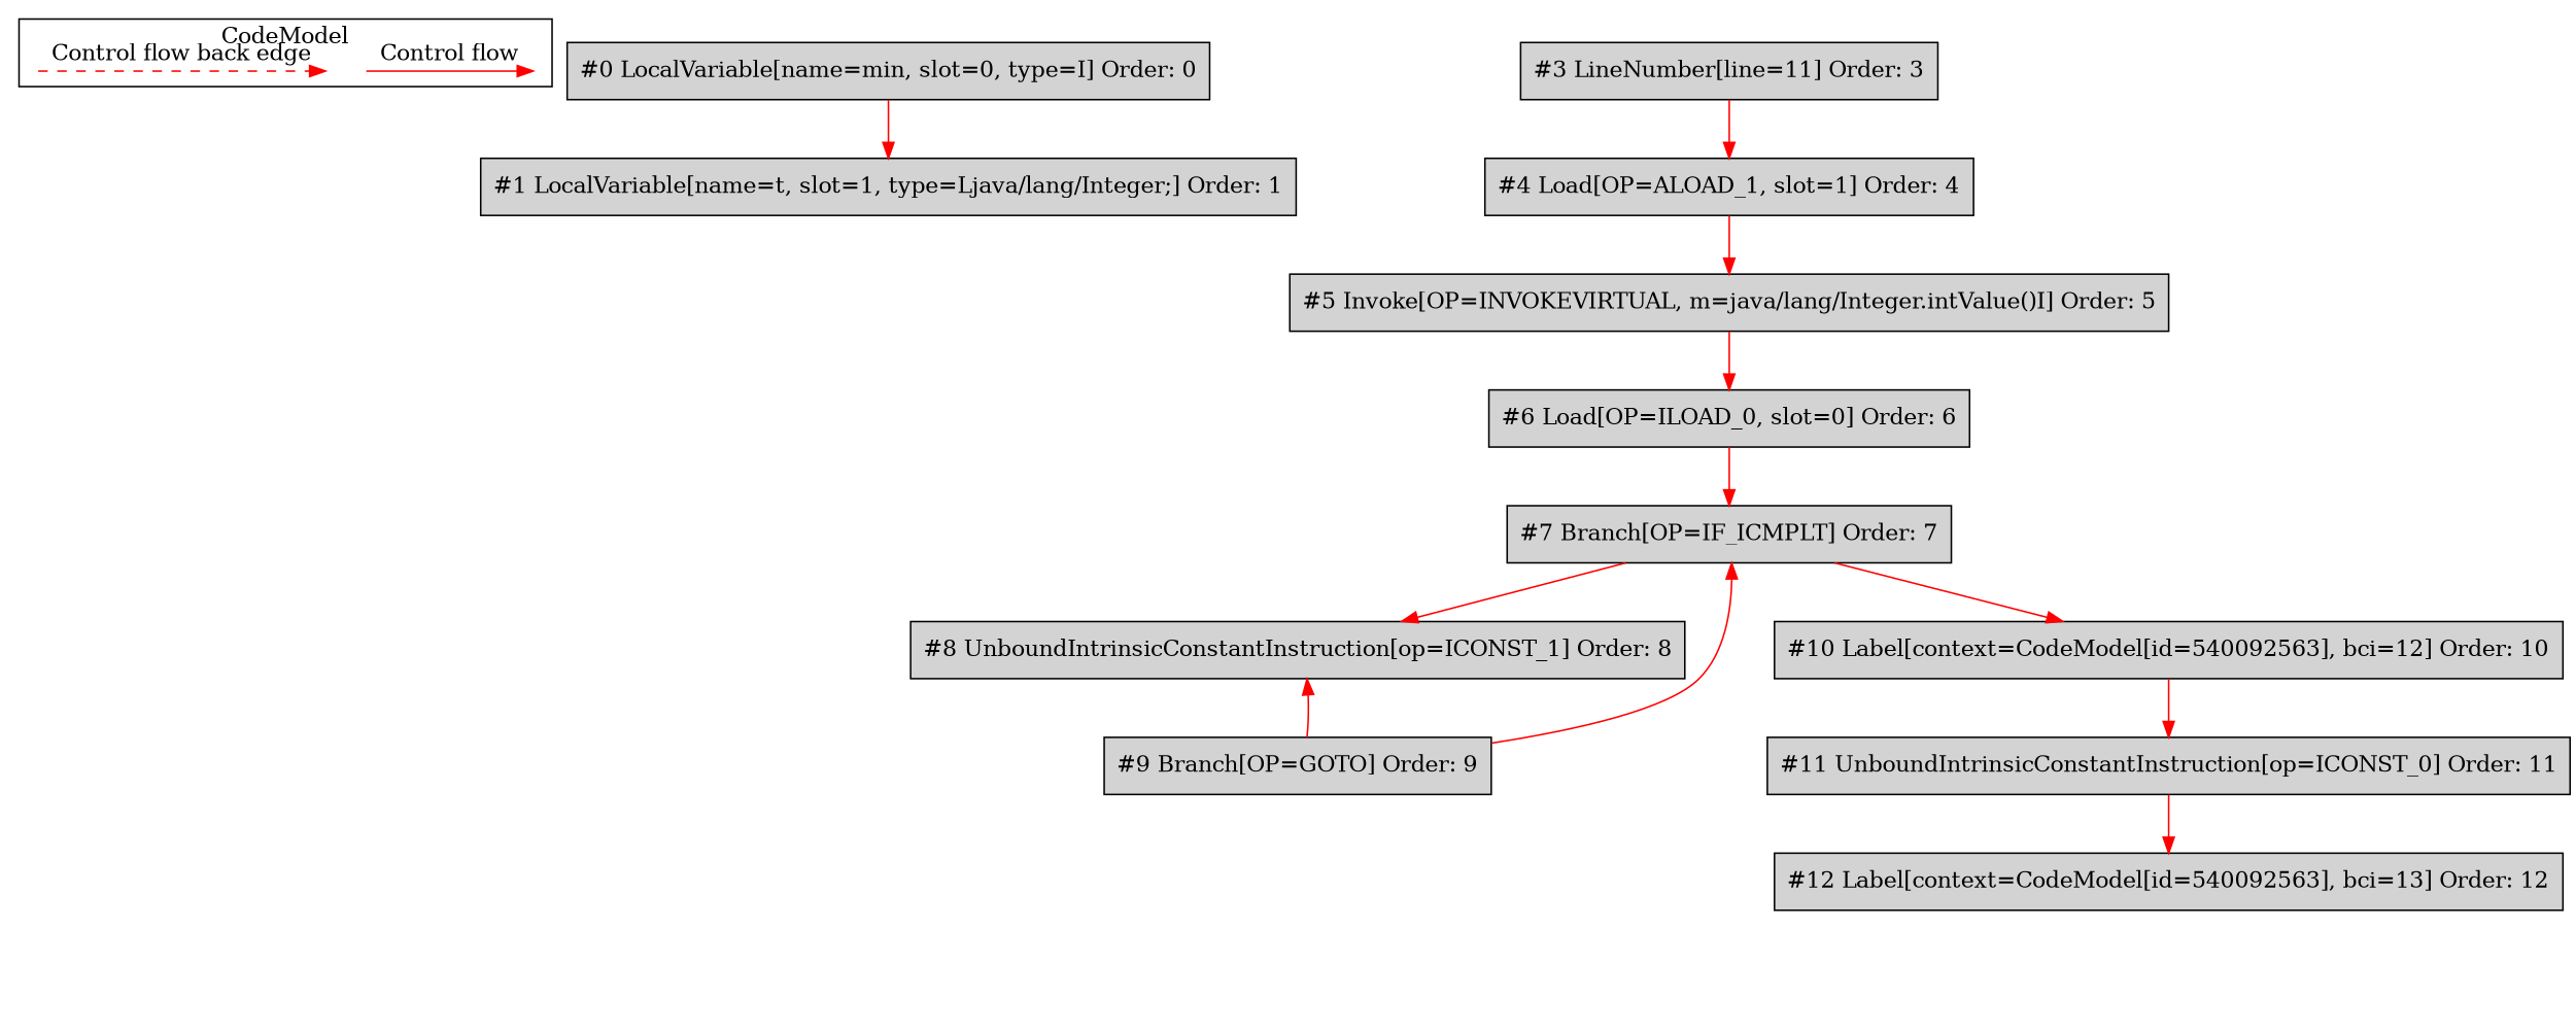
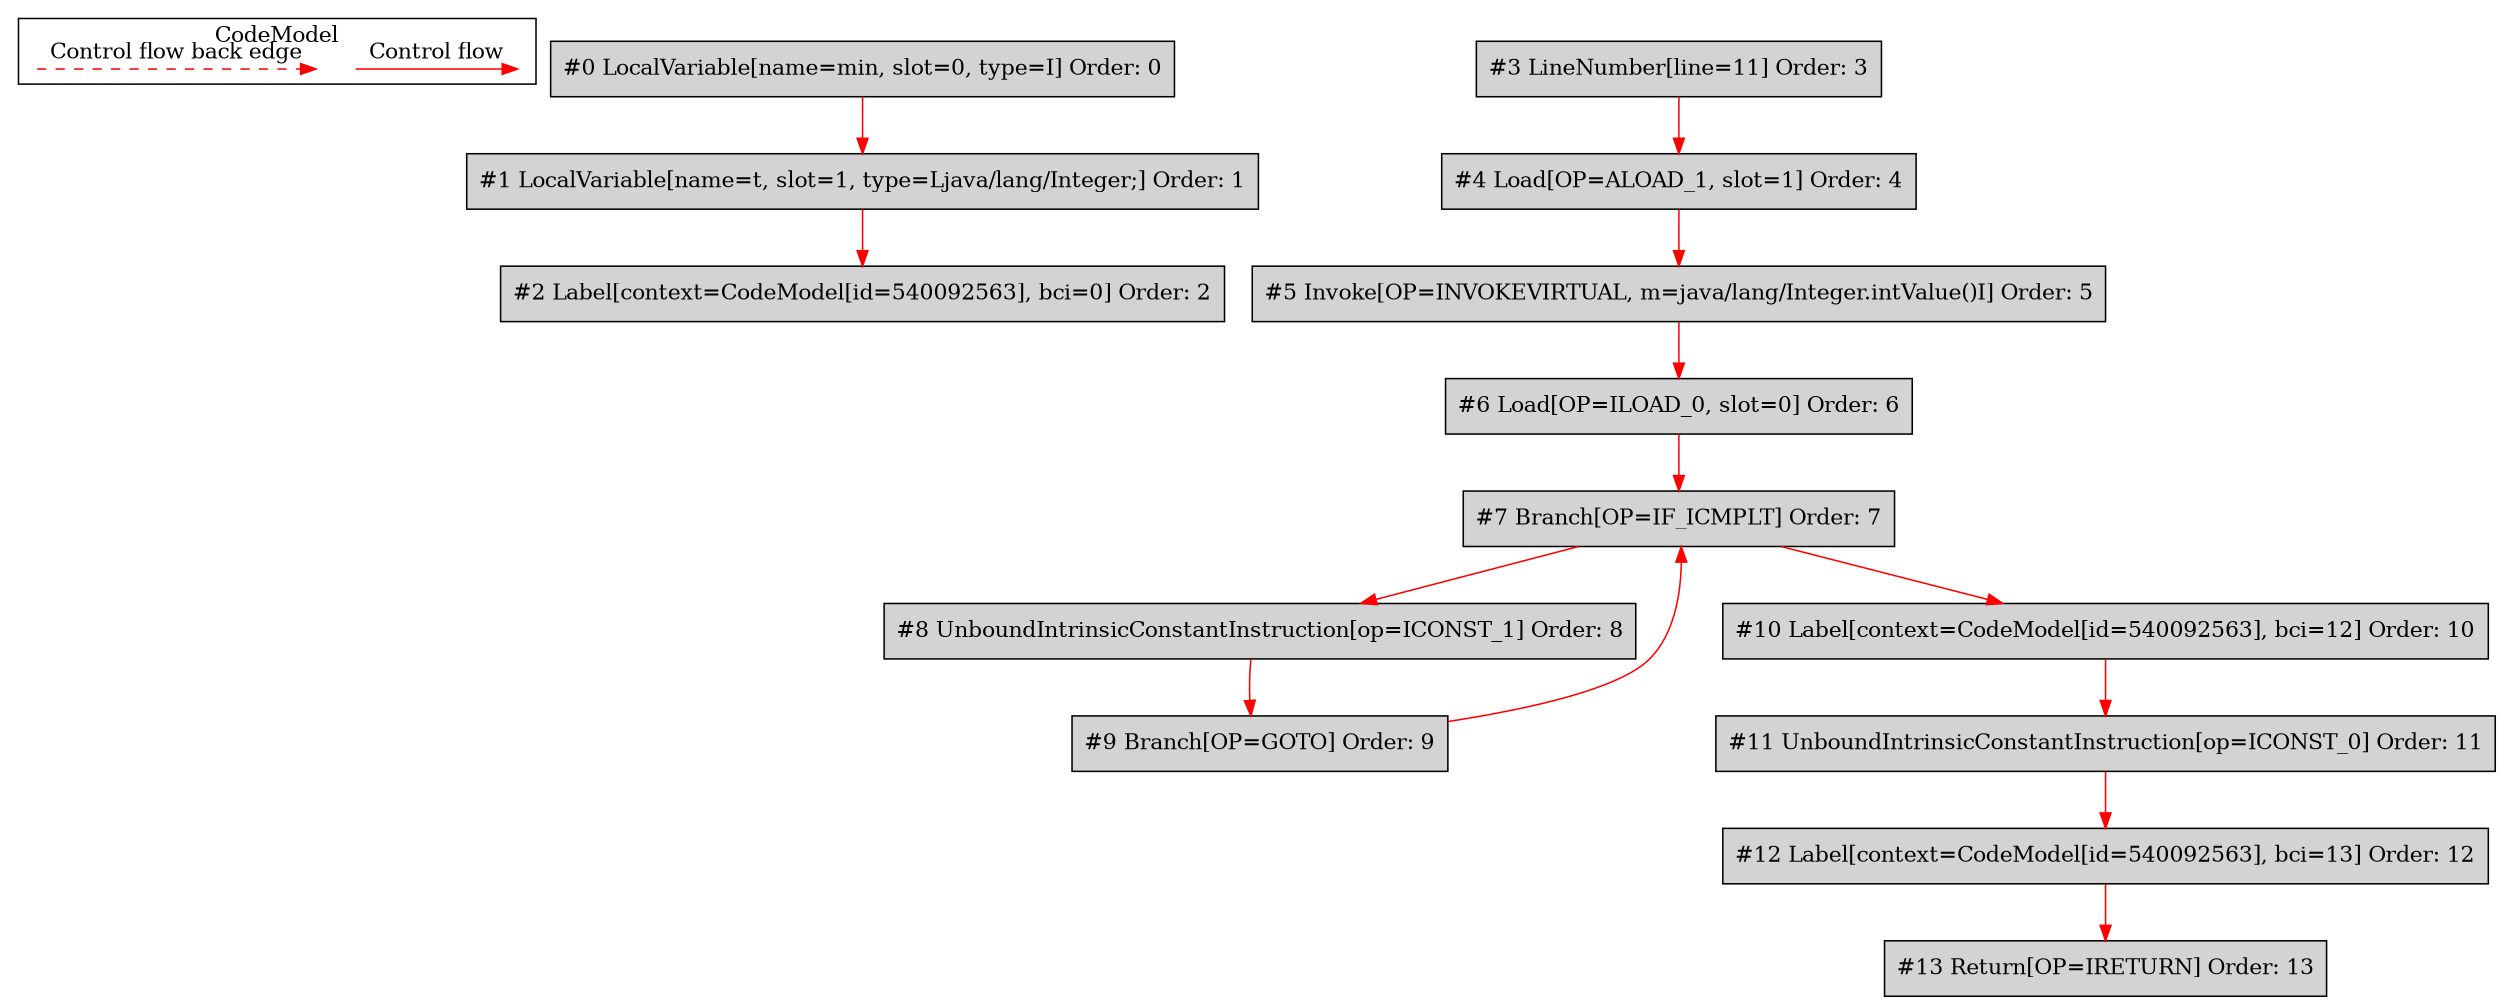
  digraph {
    ordering=in
    node [shape=box style=filled fillcolor=lightgrey]
    edge [color=red]
    c0 [shape=point style=invis fillcolor=""]
    c1 [shape=point style=invis fillcolor=""]
    c2 [shape=point style=invis fillcolor=""]
    c3 [shape=point style=invis fillcolor=""]
    n5 [label="#0 LocalVariable[name=min, slot=0, type=I] Order: 0"]
    n6 [label="#1 LocalVariable[name=t, slot=1, type=Ljava/lang/Integer;] Order: 1"]
+   n7 [label="#2 Label[context=CodeModel[id=540092563], bci=0] Order: 2"]
    n8 [label="#3 LineNumber[line=11] Order: 3"]
    n9 [label="#4 Load[OP=ALOAD_1, slot=1] Order: 4"]
    n10 [label="#5 Invoke[OP=INVOKEVIRTUAL, m=java/lang/Integer.intValue()I] Order: 5"]
    n11 [label="#6 Load[OP=ILOAD_0, slot=0] Order: 6"]
    n12 [label="#7 Branch[OP=IF_ICMPLT] Order: 7"]
    n13 [label="#8 UnboundIntrinsicConstantInstruction[op=ICONST_1] Order: 8"]
    n14 [label="#10 Label[context=CodeModel[id=540092563], bci=12] Order: 10"]
    n15 [label="#9 Branch[OP=GOTO] Order: 9"]
    n16 [label="#11 UnboundIntrinsicConstantInstruction[op=ICONST_0] Order: 11"]
    n17 [label="#12 Label[context=CodeModel[id=540092563], bci=13] Order: 12"]
+   n18 [label="#13 Return[OP=IRETURN] Order: 13"]
    subgraph cluster_1 {
      label=CodeModel
      subgraph sub_2 {
        label=Legend
        rank=same
        c0
        c1
        c2
        c3
      }
    }
    c0 -> c1 [label="Control flow" style=solid]
    c2 -> c3 [label="Control flow back edge" style=dashed]
    n5 -> n6
+   n6 -> n7
    n8 -> n9
    n9 -> n10
    n10 -> n11
    n11 -> n12
    n12 -> n13
    n12 -> n14
-   n15 -> n13
+   n13 -> n15
    n14 -> n16
    n15 -> n12
    n16 -> n17
+   n17 -> n18
  }
